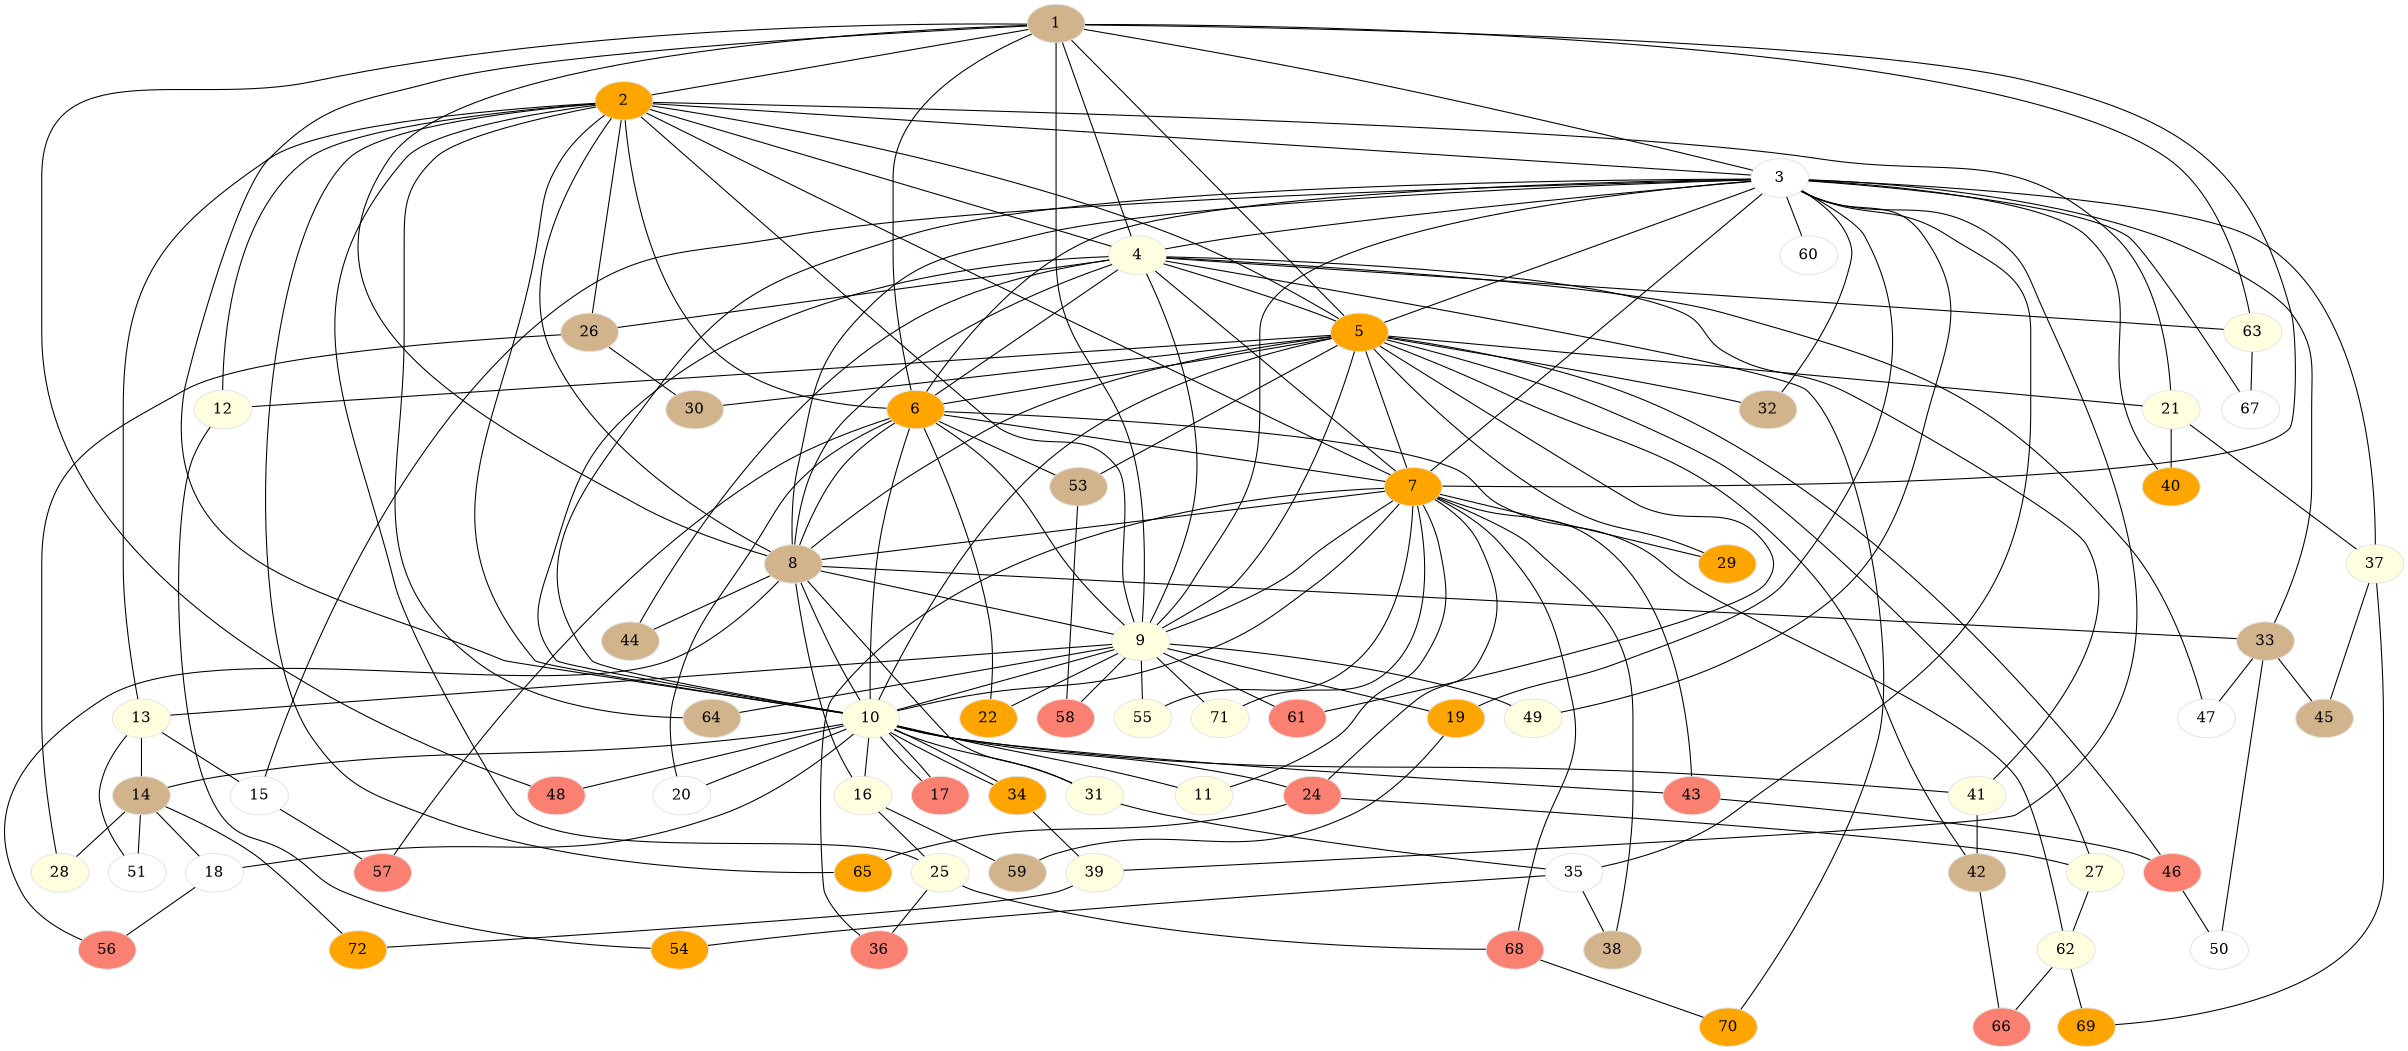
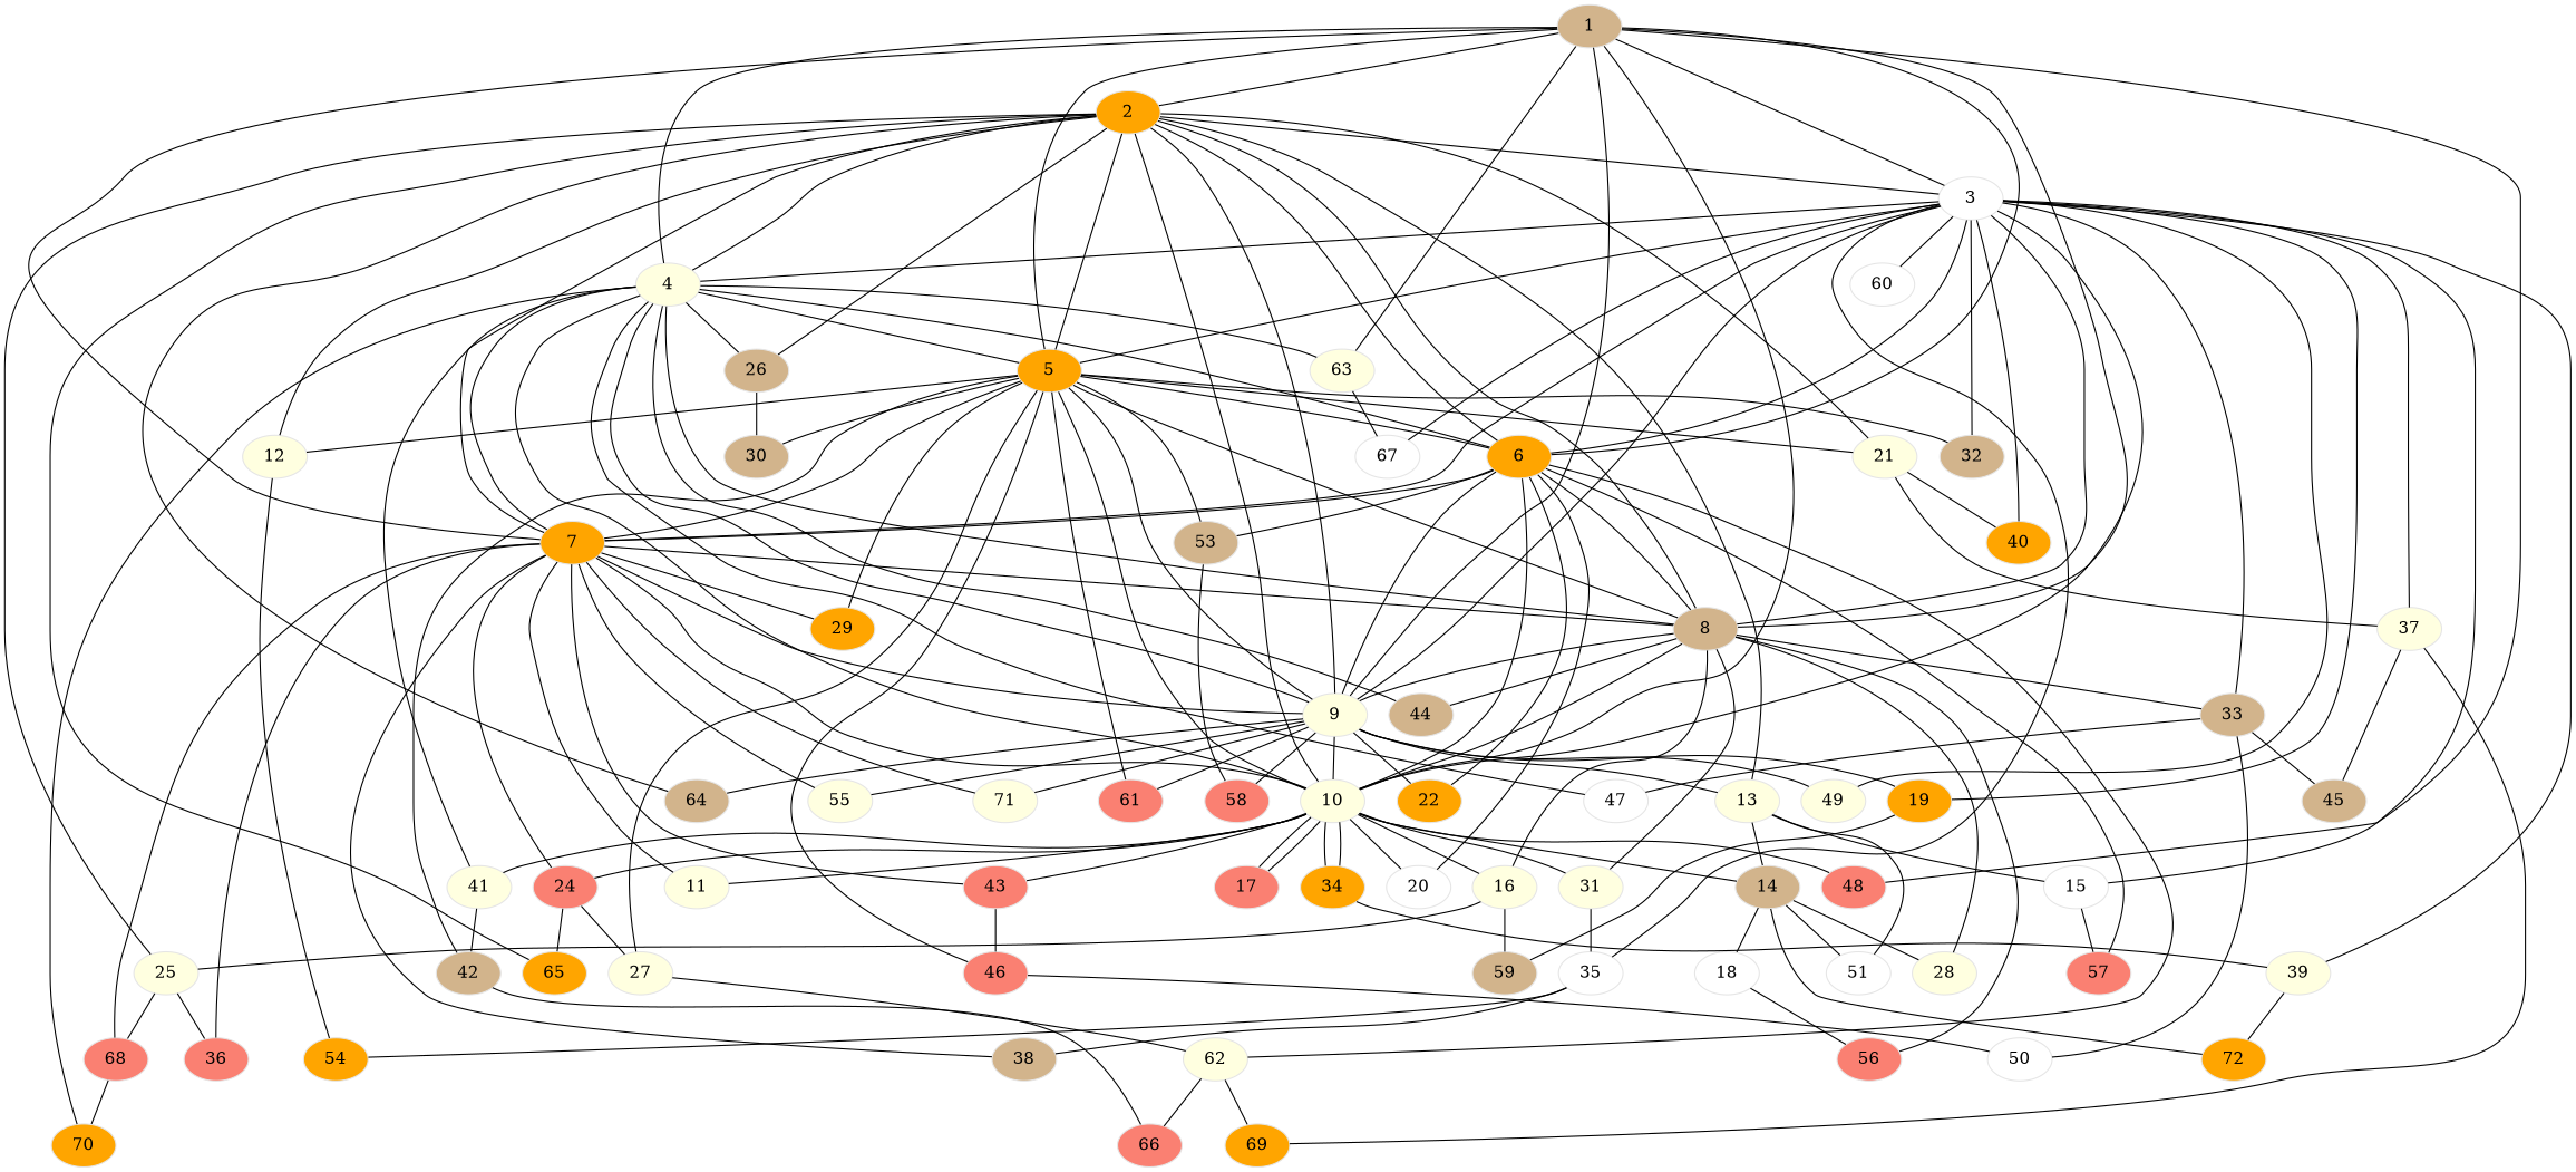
  graph {
    node [color=gray90 fillcolor=lightyellow style=filled]
    1 [fillcolor=tan]
    2 [fillcolor=orange]
    3 [fillcolor=white]
    4
    5 [fillcolor=orange]
    6 [fillcolor=orange]
    7 [fillcolor=orange]
    8 [fillcolor=tan]
    9
    10
    48 [fillcolor=salmon]
    63
    12
    13
    21
    25
    26 [fillcolor=tan]
    64 [fillcolor=tan]
    65 [fillcolor=orange]
    60 [fillcolor=white]
    15 [fillcolor=white]
    19 [fillcolor=orange]
    32 [fillcolor=tan]
    33 [fillcolor=tan]
    35 [fillcolor=white]
    37
    39
    40 [fillcolor=orange]
    49
    67 [fillcolor=white]
    41
    44 [fillcolor=tan]
    47 [fillcolor=white]
    70 [fillcolor=orange]
    27
    29 [fillcolor=orange]
    30 [fillcolor=tan]
    42 [fillcolor=tan]
    46 [fillcolor=salmon]
    53 [fillcolor=tan]
    61 [fillcolor=salmon]
    20 [fillcolor=white]
    22 [fillcolor=orange]
    57 [fillcolor=salmon]
    62
    11
    24 [fillcolor=salmon]
    36 [fillcolor=salmon]
    38 [fillcolor=tan]
    43 [fillcolor=salmon]
    55
    68 [fillcolor=salmon]
    71
    16
    31
    56 [fillcolor=salmon]
    58 [fillcolor=salmon]
    14 [fillcolor=tan]
    17 [fillcolor=salmon]
    18 [fillcolor=white]
    34 [fillcolor=orange]
    54 [fillcolor=orange]
    51 [fillcolor=white]
    28
    59 [fillcolor=tan]
    45 [fillcolor=tan]
    50 [fillcolor=white]
    69 [fillcolor=orange]
    n69 [fillcolor=orange label=72]
    66 [fillcolor=salmon]
    1 -- 2
    1 -- 3
    1 -- 4
    1 -- 5
    1 -- 6
    1 -- 7
    1 -- 8
    1 -- 9
    1 -- 10
    1 -- 48
    1 -- 63
    2 -- 3
    2 -- 4
    2 -- 5
    2 -- 6
    2 -- 7
    2 -- 8
    2 -- 9
    2 -- 10
    2 -- 12
    2 -- 13
    2 -- 21
    2 -- 25
    2 -- 26
    2 -- 64
    2 -- 65
    3 -- 4
    3 -- 5
    3 -- 6
    3 -- 7
    3 -- 8
    3 -- 9
    3 -- 10
    3 -- 60
    3 -- 15
    3 -- 19
    3 -- 32
    3 -- 33
    3 -- 35
    3 -- 37
    3 -- 39
    3 -- 40
    3 -- 49
    3 -- 67
    4 -- 5
    4 -- 6
    4 -- 7
    4 -- 8
    4 -- 9
    4 -- 10
    4 -- 63
    4 -- 26
    4 -- 41
    4 -- 44
    4 -- 47
    4 -- 70
    5 -- 6
    5 -- 7
    5 -- 8
    5 -- 9
    5 -- 10
    5 -- 12
    5 -- 21
    5 -- 32
    5 -- 27
    5 -- 29
    5 -- 30
    5 -- 42
    5 -- 46
    5 -- 53
    5 -- 61
    6 -- 7
    6 -- 8
    6 -- 9
    6 -- 10
    6 -- 53
    6 -- 20
    6 -- 22
    6 -- 57
    6 -- 62
    7 -- 8
    7 -- 9
    7 -- 10
    7 -- 29
    7 -- 11
    7 -- 24
    7 -- 36
    7 -- 38
    7 -- 43
    7 -- 55
    7 -- 68
    7 -- 71
    8 -- 9
    8 -- 10
    8 -- 33
    8 -- 44
    8 -- 16
    8 -- 31
    8 -- 56
    9 -- 10
    9 -- 13
    9 -- 64
    9 -- 19
    9 -- 49
    9 -- 61
    9 -- 22
    9 -- 55
    9 -- 71
    9 -- 58
    10 -- 48
    10 -- 41
    10 -- 20
    10 -- 11
    10 -- 24
    10 -- 43
    10 -- 16
    10 -- 31
    10 -- 14
    10 -- 17
    10 -- 17
-   10 -- 18
    10 -- 34
    10 -- 34
    63 -- 67
    12 -- 54
    13 -- 15
    13 -- 14
    13 -- 51
    21 -- 37
    21 -- 40
    25 -- 36
    25 -- 68
    26 -- 30
-   26 -- 28
+   8 -- 28
    15 -- 57
    19 -- 59
    33 -- 47
    33 -- 45
    33 -- 50
    35 -- 38
    35 -- 54
    37 -- 45
    37 -- 69
    39 -- n69
    41 -- 42
    27 -- 62
    42 -- 66
    46 -- 50
    53 -- 58
    62 -- 69
    62 -- 66
    24 -- 65
    24 -- 27
    43 -- 46
    68 -- 70
    16 -- 25
    16 -- 59
    31 -- 35
    14 -- 18
    14 -- 51
    14 -- 28
    14 -- n69
    18 -- 56
    34 -- 39
  }
